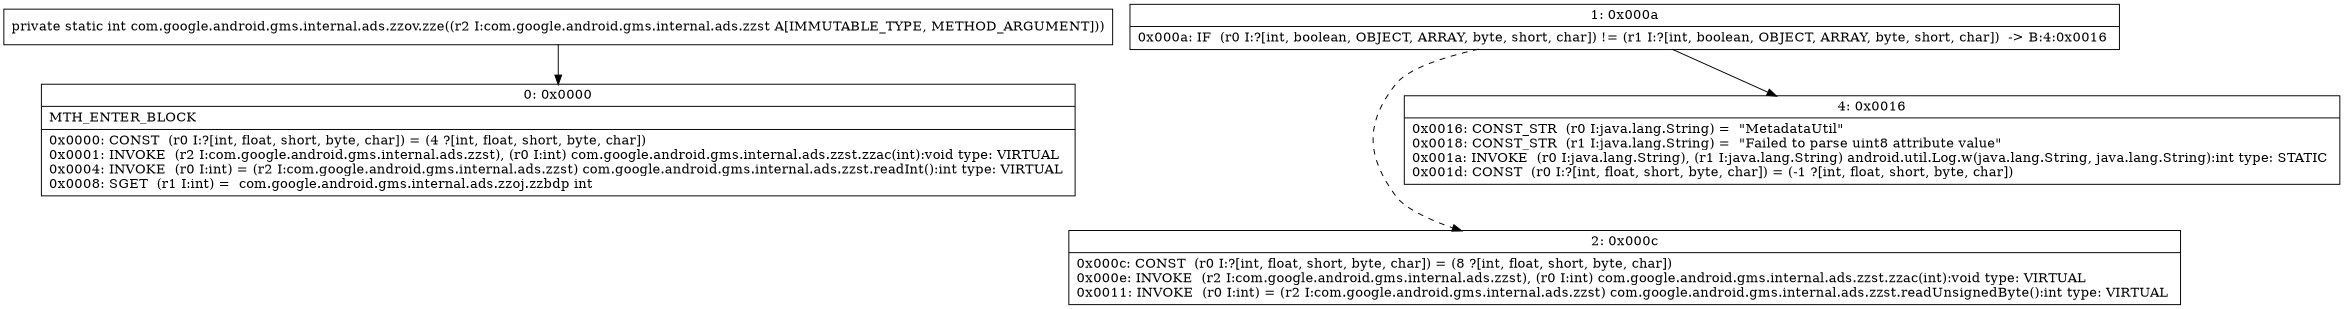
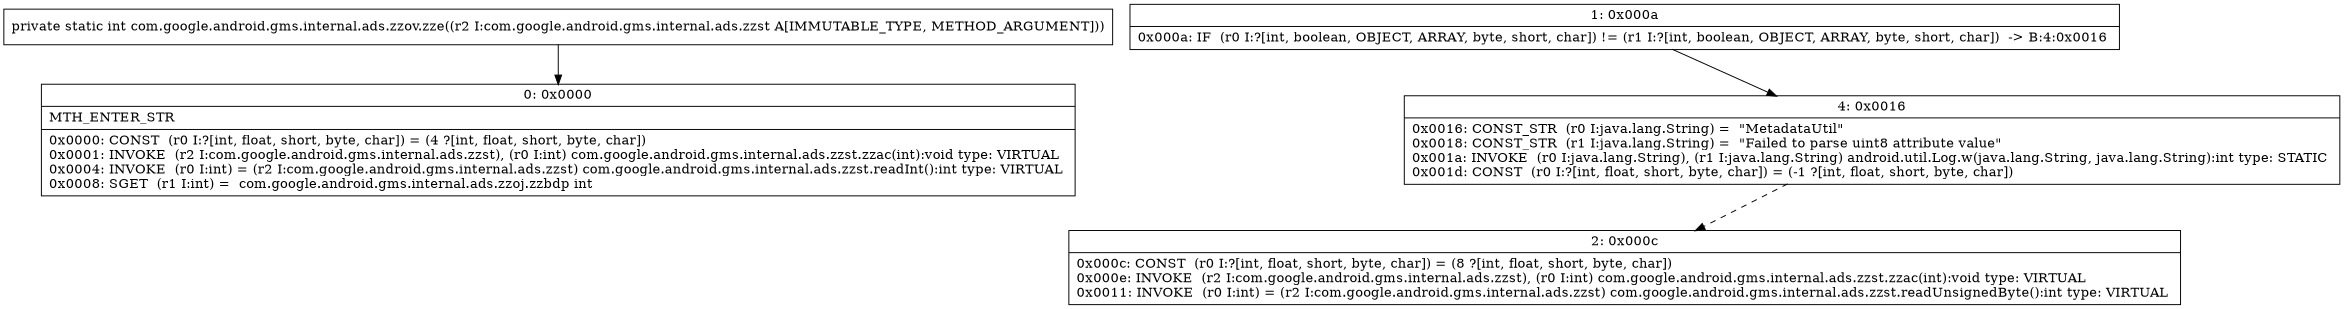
  digraph {
    node [shape=record]
-   n1 [label="{0\:\ 0x0000|MTH_ENTER_BLOCK\l|0x0000: CONST  (r0 I:?[int, float, short, byte, char]) = (4 ?[int, float, short, byte, char]) \l0x0001: INVOKE  (r2 I:com.google.android.gms.internal.ads.zzst), (r0 I:int) com.google.android.gms.internal.ads.zzst.zzac(int):void type: VIRTUAL \l0x0004: INVOKE  (r0 I:int) = (r2 I:com.google.android.gms.internal.ads.zzst) com.google.android.gms.internal.ads.zzst.readInt():int type: VIRTUAL \l0x0008: SGET  (r1 I:int) =  com.google.android.gms.internal.ads.zzoj.zzbdp int \l}"]
+   n1 [label="{0\:\ 0x0000|MTH_ENTER_STR\l|0x0000: CONST  (r0 I:?[int, float, short, byte, char]) = (4 ?[int, float, short, byte, char]) \l0x0001: INVOKE  (r2 I:com.google.android.gms.internal.ads.zzst), (r0 I:int) com.google.android.gms.internal.ads.zzst.zzac(int):void type: VIRTUAL \l0x0004: INVOKE  (r0 I:int) = (r2 I:com.google.android.gms.internal.ads.zzst) com.google.android.gms.internal.ads.zzst.readInt():int type: VIRTUAL \l0x0008: SGET  (r1 I:int) =  com.google.android.gms.internal.ads.zzoj.zzbdp int \l}"]
    n2 [label="{1\:\ 0x000a|0x000a: IF  (r0 I:?[int, boolean, OBJECT, ARRAY, byte, short, char]) != (r1 I:?[int, boolean, OBJECT, ARRAY, byte, short, char])  \-\> B:4:0x0016 \l}"]
    n3 [label="{2\:\ 0x000c|0x000c: CONST  (r0 I:?[int, float, short, byte, char]) = (8 ?[int, float, short, byte, char]) \l0x000e: INVOKE  (r2 I:com.google.android.gms.internal.ads.zzst), (r0 I:int) com.google.android.gms.internal.ads.zzst.zzac(int):void type: VIRTUAL \l0x0011: INVOKE  (r0 I:int) = (r2 I:com.google.android.gms.internal.ads.zzst) com.google.android.gms.internal.ads.zzst.readUnsignedByte():int type: VIRTUAL \l}"]
    n4 [label="{4\:\ 0x0016|0x0016: CONST_STR  (r0 I:java.lang.String) =  \"MetadataUtil\" \l0x0018: CONST_STR  (r1 I:java.lang.String) =  \"Failed to parse uint8 attribute value\" \l0x001a: INVOKE  (r0 I:java.lang.String), (r1 I:java.lang.String) android.util.Log.w(java.lang.String, java.lang.String):int type: STATIC \l0x001d: CONST  (r0 I:?[int, float, short, byte, char]) = (\-1 ?[int, float, short, byte, char]) \l}"]
    n5 [label="{private static int com.google.android.gms.internal.ads.zzov.zze((r2 I:com.google.android.gms.internal.ads.zzst A[IMMUTABLE_TYPE, METHOD_ARGUMENT])) }"]
-   n2 -> n3 [style=dashed]
+   n4 -> n3 [style=dashed]
    n2 -> n4
    n5 -> n1
  }
